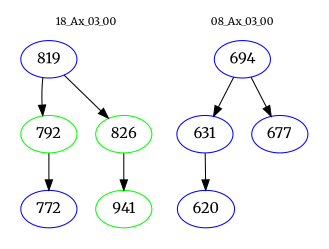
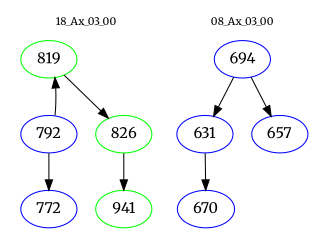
  digraph {
    fontname=Merriweather
    node [color=blue fontname=Merriweather]
    edge [color=black fontname=Merriweather]
-   n1 [label=819]
-   n2 [color=green label=792]
+   n1 [color=green label=819]
+   n2 [label=792]
    n3 [color=green label=826]
    n4 [label=772]
    n5 [color=green label=941]
    n6 [label=694]
    n7 [label=631]
-   n8 [label=677]
-   n9 [label=620]
+   n8 [label=657]
+   n9 [label=670]
    subgraph cluster_1 {
      color=white
      fontsize=10
      label="18_Ax_03_00"
      n1
      n2
      n3
      n4
      n5
    }
    subgraph cluster_2 {
      color=white
      fontsize=10
      label="08_Ax_03_00"
      n6
      n7
      n8
      n9
    }
-   n1 -> n2
+   n2 -> n1
    n1 -> n3
    n2 -> n4
    n3 -> n5
    n6 -> n7
    n6 -> n8
    n7 -> n9
  }
